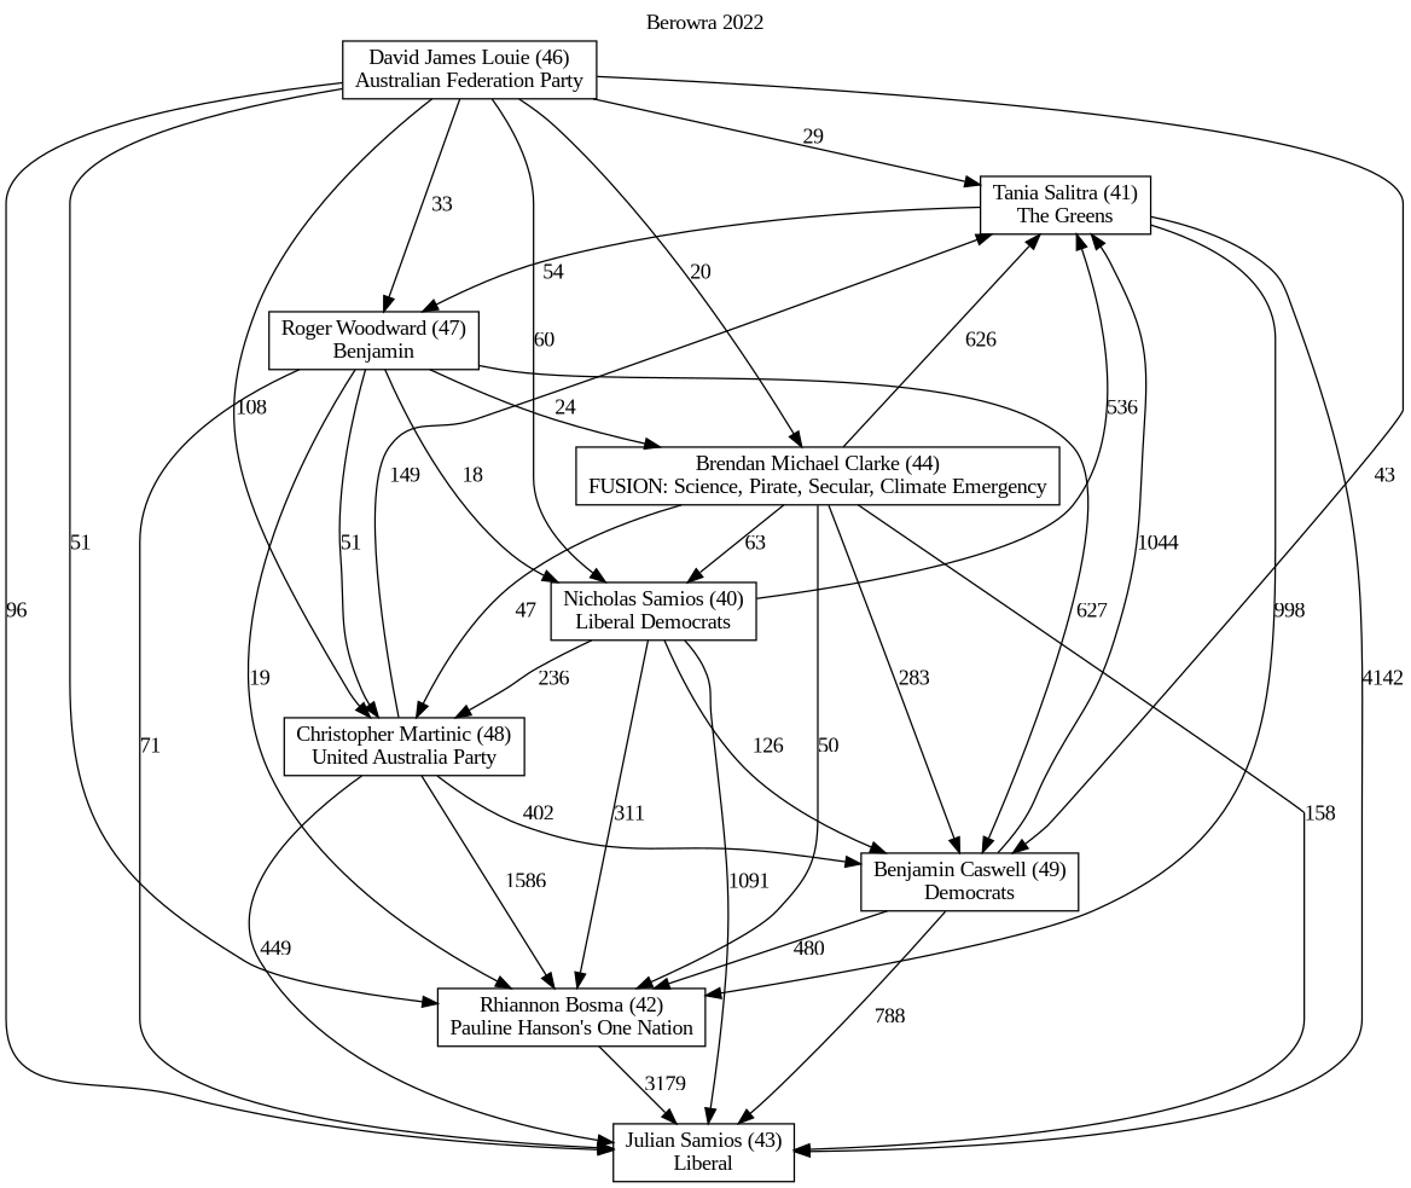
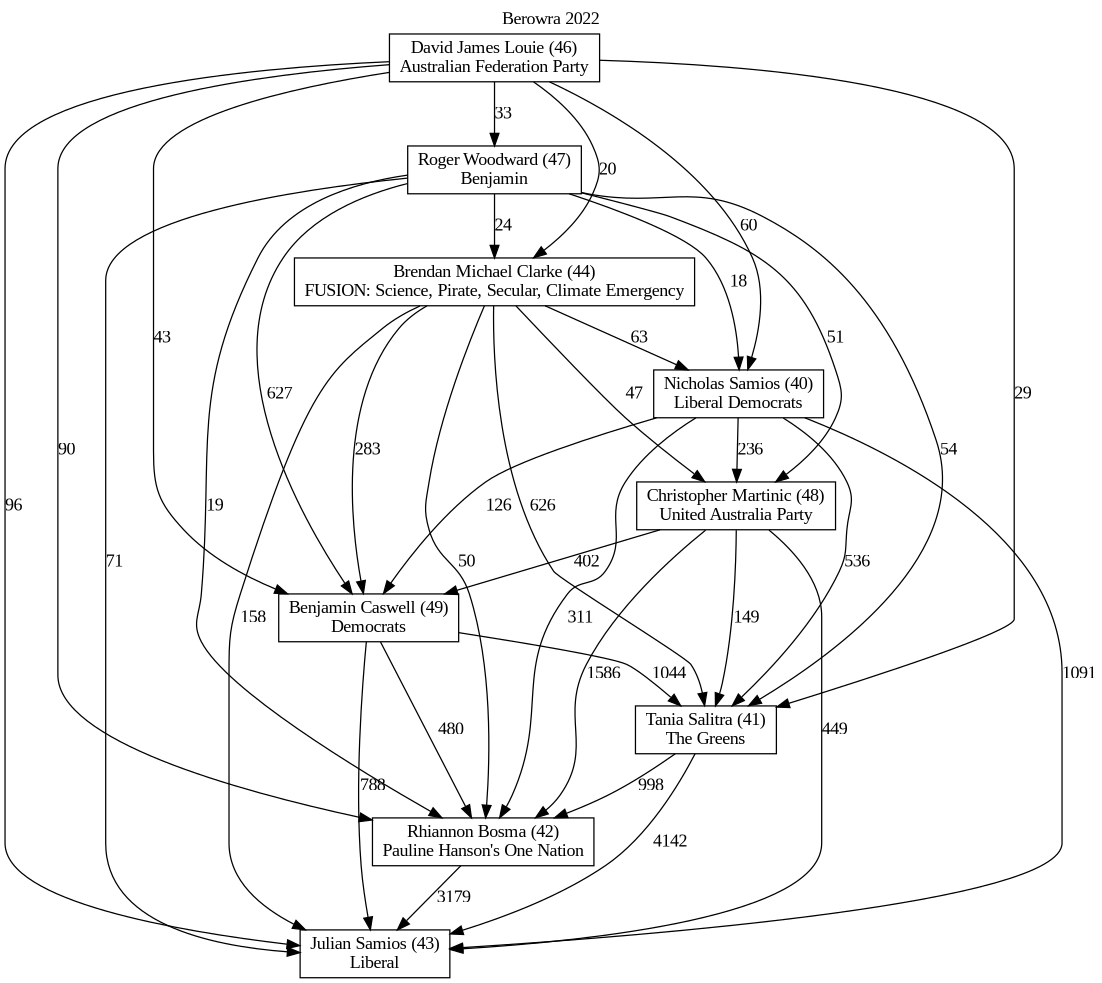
  digraph {
    fontname="Liberation Serif"
    label="Berowra 2022"
    labelloc=t
    mclimit=2
    node [fontname="Liberation Serif" shape=box]
    edge [fontname="Liberation Serif"]
    n1 [label="Julian Samios (43)\nLiberal"]
    n2 [label="Tania Salitra (41)\nThe Greens"]
    n3 [label="Rhiannon Bosma (42)\nPauline Hanson's One Nation"]
    n4 [label="Benjamin Caswell (49)\nDemocrats"]
    n5 [label="Christopher Martinic (48)\nUnited Australia Party"]
    n6 [label="Nicholas Samios (40)\nLiberal Democrats"]
    n7 [label="Brendan Michael Clarke (44)\nFUSION: Science, Pirate, Secular, Climate Emergency"]
    n8 [label="Roger Woodward (47)\nBenjamin"]
    n9 [label="David James Louie (46)\nAustralian Federation Party"]
    n2 -> n1 [label=4142]
    n2 -> n3 [label=998]
    n3 -> n1 [label=3179]
    n4 -> n1 [label=788]
    n4 -> n2 [label=1044]
    n4 -> n3 [label=480]
    n5 -> n1 [label=449]
    n5 -> n2 [label=149]
    n5 -> n3 [label=1586]
    n5 -> n4 [label=402]
    n6 -> n1 [label=1091]
    n6 -> n2 [label=536]
    n6 -> n3 [label=311]
    n6 -> n4 [label=126]
    n6 -> n5 [label=236]
    n7 -> n1 [label=158]
    n7 -> n2 [label=626]
    n7 -> n3 [label=50]
    n7 -> n4 [label=283]
    n7 -> n5 [label=47]
    n7 -> n6 [label=63]
    n8 -> n1 [label=71]
-   n2 -> n8 [label=54]
+   n8 -> n2 [label=54]
    n8 -> n3 [label=19]
    n8 -> n4 [label=627]
    n8 -> n5 [label=51]
    n8 -> n6 [label=18]
    n8 -> n7 [label=24]
    n9 -> n1 [label=96]
    n9 -> n2 [label=29]
-   n9 -> n3 [label=51]
+   n9 -> n3 [label=90]
    n9 -> n4 [label=43]
-   n9 -> n5 [label=108]
    n9 -> n6 [label=60]
    n9 -> n7 [label=20]
    n9 -> n8 [label=33]
  }
